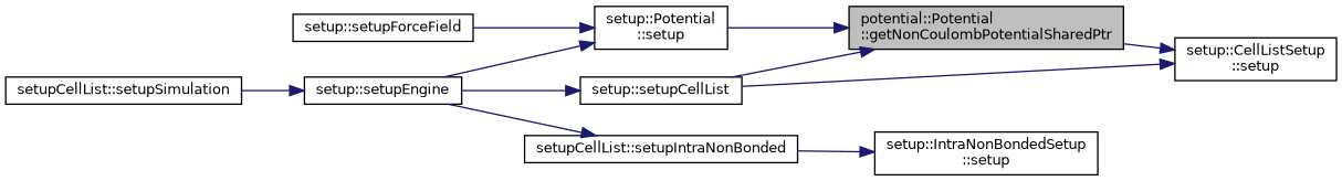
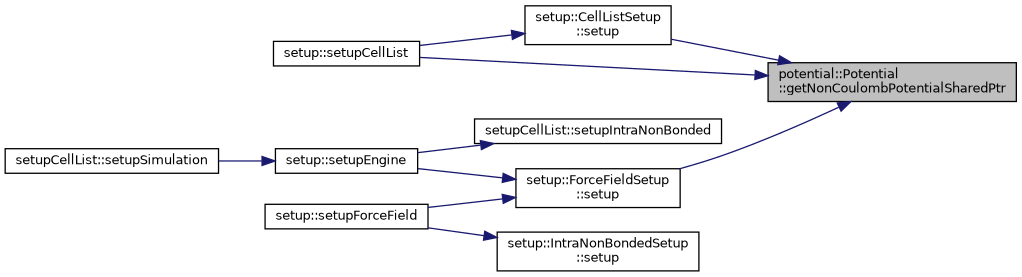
  digraph {
    rankdir=RL
    node [color=black fillcolor=white fontname=Helvetica fontsize=10 shape=record style=filled]
    edge [color=midnightblue dir=back fontname=Helvetica fontsize=10 labelfontname=Helvetica labelfontsize=10 style=solid]
    n1 [fillcolor=grey75 fontcolor=black height=0.2 label="potential::Potential\l::getNonCoulombPotentialSharedPtr" width=0.4]
    n2 [height=0.2 label="setup::CellListSetup\l::setup" width=0.4]
-   n3 [height=0.2 label="setup::Potential\l::setup" width=0.4]
+   n3 [height=0.2 label="setup::ForceFieldSetup\l::setup" width=0.4]
    n4 [height=0.2 label="setup::setupCellList" width=0.4]
    n5 [height=0.2 label="setup::setupEngine" width=0.4]
    n6 [height=0.2 label="setup::setupForceField" width=0.4]
    n7 [height=0.2 label="setup::IntraNonBondedSetup\l::setup" width=0.4]
    n8 [height=0.2 label="setupCellList::setupIntraNonBonded" width=0.4]
    n9 [height=0.2 label="setupCellList::setupSimulation" width=0.4]
-   n2 -> n1
+   n1 -> n2
    n1 -> n3
    n1 -> n4
    n2 -> n4
    n3 -> n5
    n3 -> n6
-   n4 -> n5
    n5 -> n9
-   n7 -> n8
+   n7 -> n6
    n8 -> n5
  }
